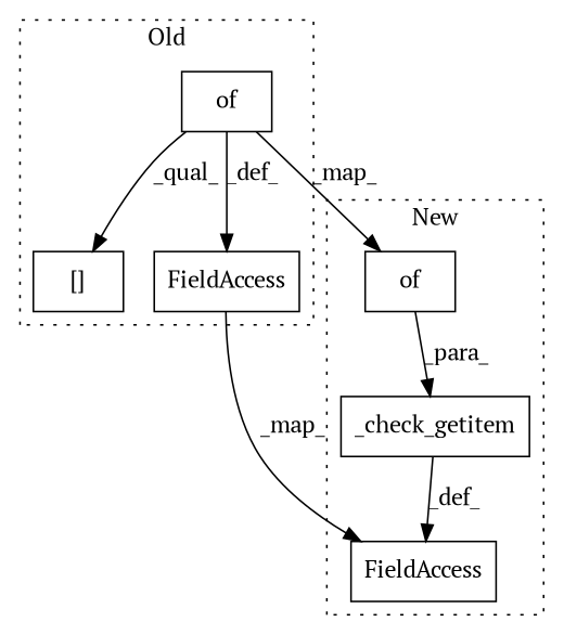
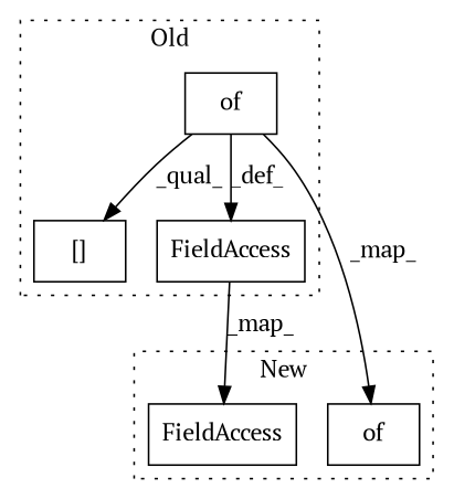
  digraph {
    fontname="PT Serif"
    node [a=32 l="3,1" shape=box fontname="PT Serif"]
    edge [fontname="PT Serif"]
-   n1 [l="15,1" label=_check_getitem s="5982,6036"]
    n2 [label=of s="6001,6028"]
    n3 [a=22 l=10 label=FieldAccess s=5965]
    n4 [a=2 l="33,1" label="[]" s="5854,5893"]
    n5 [label=of s="5858,5885"]
    n6 [a=22 l=10 label=FieldAccess s=5843]
    subgraph cluster_1 {
      label=New
      style=dotted
-     n1
      n2
      n3
    }
    subgraph cluster_2 {
      label=Old
      style=dotted
      n4
      n5
      n6
    }
-   n1 -> n3 [label=_def_]
-   n2 -> n1 [label=_para_]
    n5 -> n2 [label=_map_]
    n5 -> n4 [label=_qual_]
    n5 -> n6 [label=_def_]
    n6 -> n3 [label=_map_]
  }
